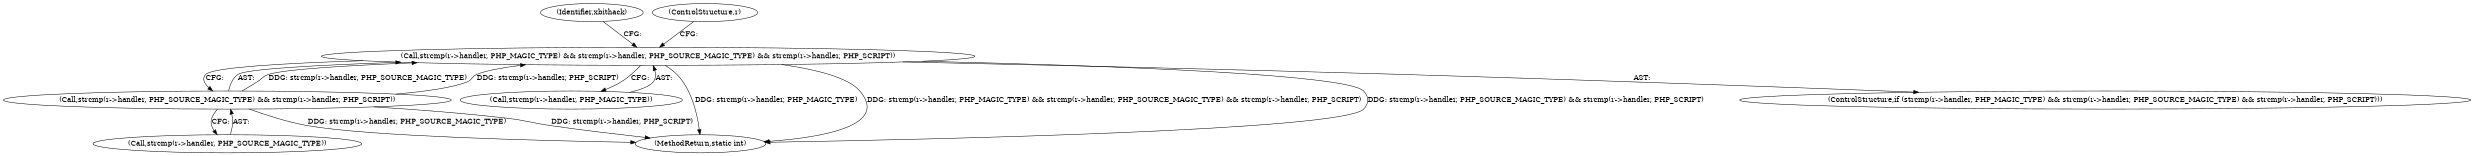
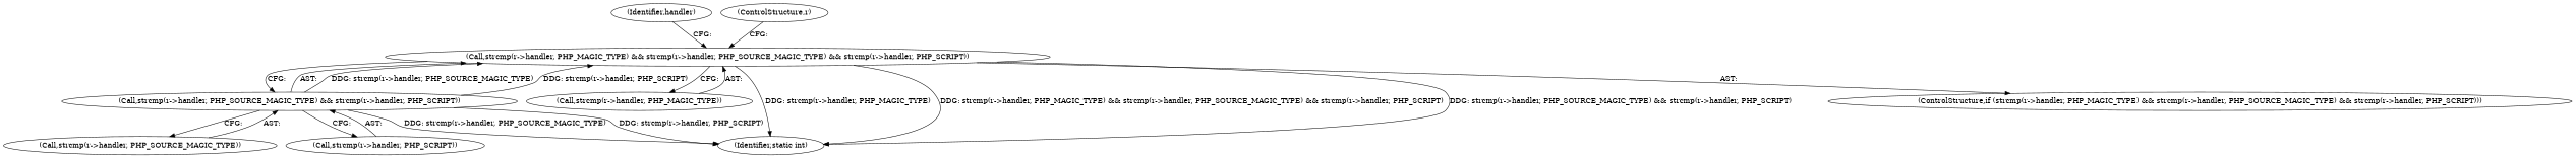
  digraph {
    n1 [label="(Call,strcmp(r->handler, PHP_MAGIC_TYPE) && strcmp(r->handler, PHP_SOURCE_MAGIC_TYPE) && strcmp(r->handler, PHP_SCRIPT))"]
    n2 [label="(Call,strcmp(r->handler, PHP_SOURCE_MAGIC_TYPE) && strcmp(r->handler, PHP_SCRIPT))"]
    n3 [label="(Call,strcmp(r->handler, PHP_MAGIC_TYPE))"]
-   n4 [label="(MethodReturn,static int)"]
+   n4 [label="(Identifier,static int)"]
    n5 [label="(ControlStructure,if (strcmp(r->handler, PHP_MAGIC_TYPE) && strcmp(r->handler, PHP_SOURCE_MAGIC_TYPE) && strcmp(r->handler, PHP_SCRIPT)))"]
    n6 [label="(Call,strcmp(r->handler, PHP_SOURCE_MAGIC_TYPE))"]
-   n8 [label="(Identifier,xbithack)"]
+   n7 [label="(Call,strcmp(r->handler, PHP_SCRIPT))"]
+   n8 [label="(Identifier,handler)"]
    n9 [label="(ControlStructure,r)"]
    n1 -> n2 [label="CFG: "]
    n1 -> n3 [label="CFG: "]
    n1 -> n4 [label="DDG: strcmp(r->handler, PHP_MAGIC_TYPE)"]
    n1 -> n4 [label="DDG: strcmp(r->handler, PHP_MAGIC_TYPE) && strcmp(r->handler, PHP_SOURCE_MAGIC_TYPE) && strcmp(r->handler, PHP_SCRIPT)"]
    n1 -> n4 [label="DDG: strcmp(r->handler, PHP_SOURCE_MAGIC_TYPE) && strcmp(r->handler, PHP_SCRIPT)"]
    n1 -> n5 [label="AST: "]
    n2 -> n1 [label="AST: "]
    n2 -> n1 [label="DDG: strcmp(r->handler, PHP_SOURCE_MAGIC_TYPE)"]
    n2 -> n1 [label="DDG: strcmp(r->handler, PHP_SCRIPT)"]
    n2 -> n4 [label="DDG: strcmp(r->handler, PHP_SOURCE_MAGIC_TYPE)"]
    n2 -> n4 [label="DDG: strcmp(r->handler, PHP_SCRIPT)"]
    n2 -> n6 [label="CFG: "]
+   n2 -> n7 [label="CFG: "]
    n3 -> n1 [label="AST: "]
    n6 -> n2 [label="AST: "]
+   n7 -> n2 [label="AST: "]
    n8 -> n1 [label="CFG: "]
    n9 -> n1 [label="CFG: "]
  }
